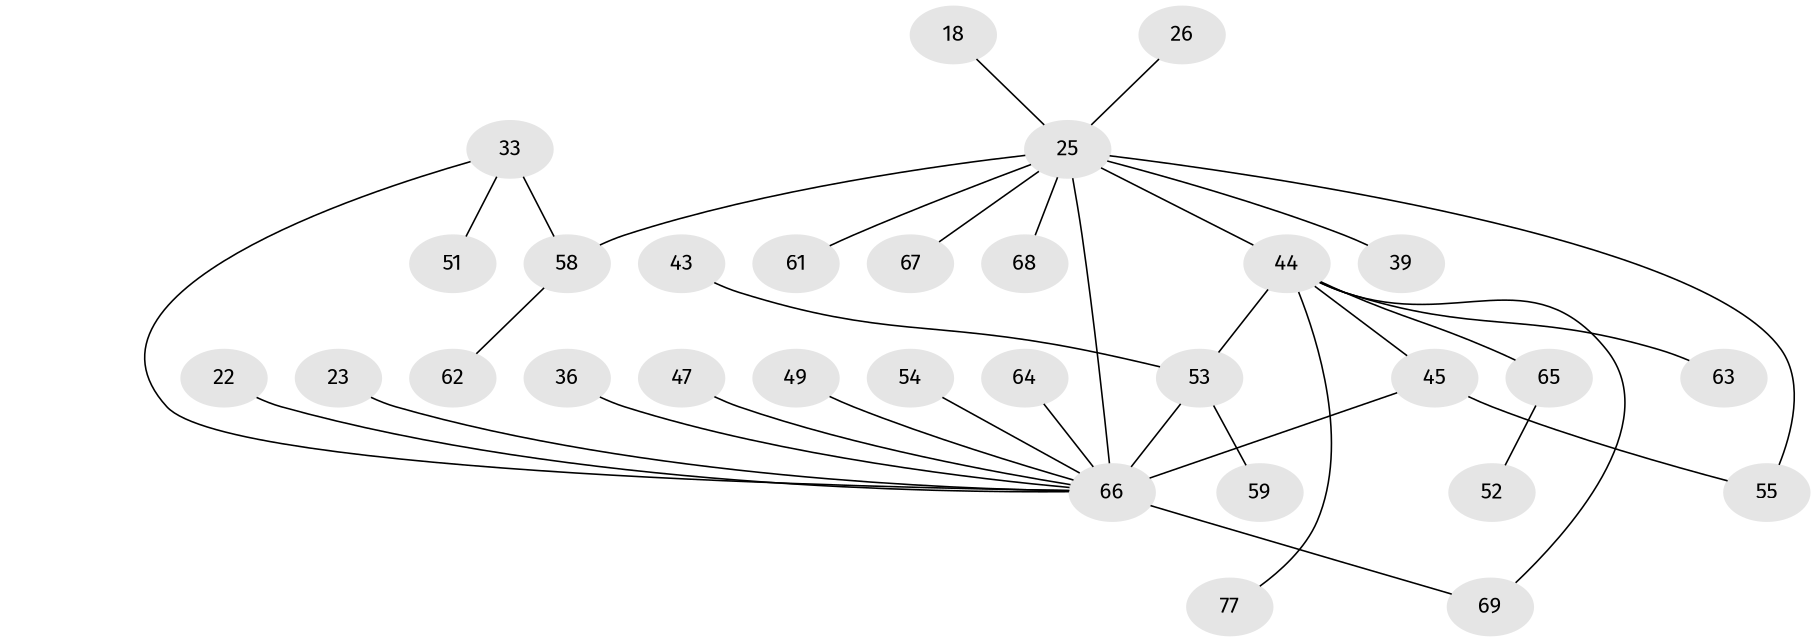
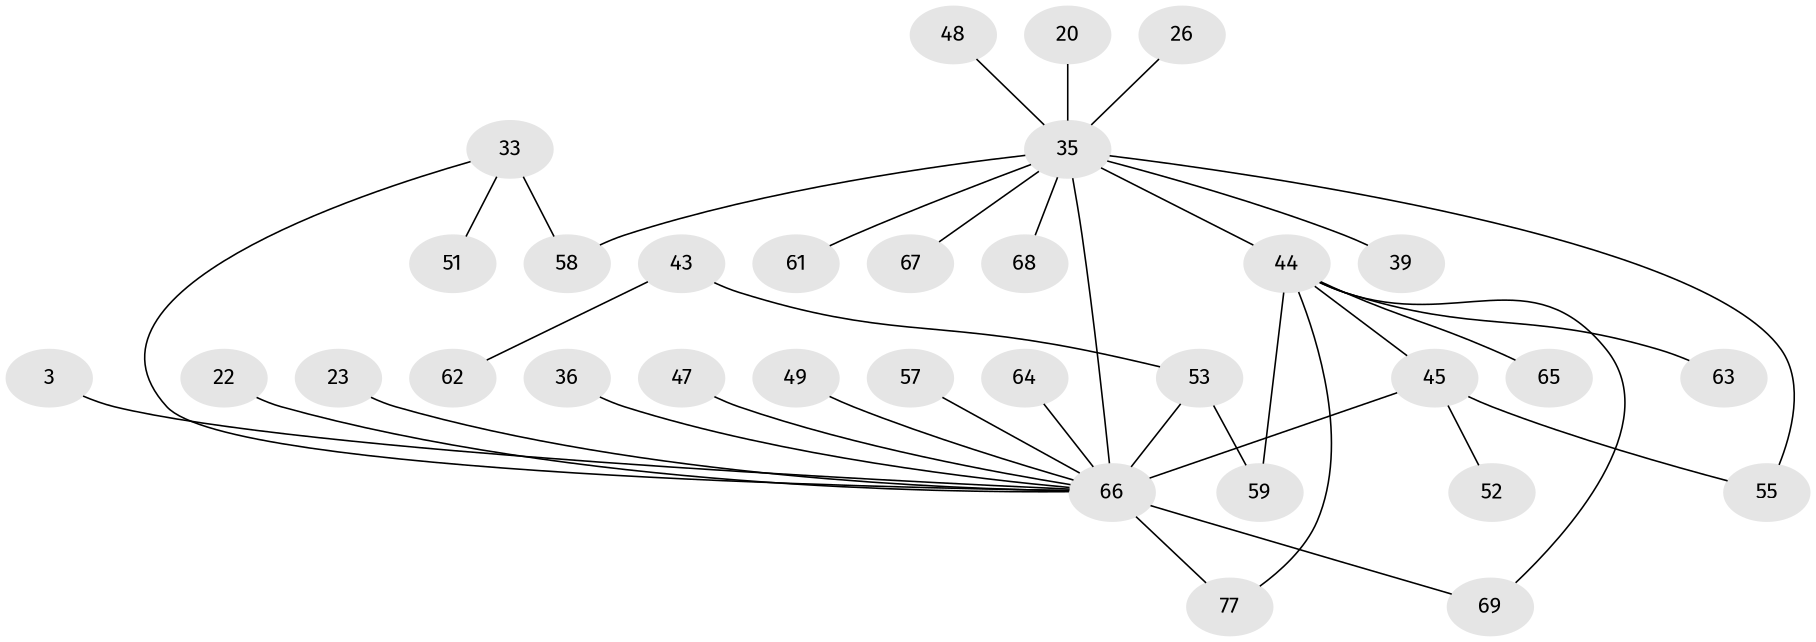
  graph {
    fontname="Fira Sans"
    node [color=gray90 fontname="Fira Sans" style=filled]
    edge [fontname="Fira Sans"]
    66 [super="+1+13+2"]
    69
    n3 [label=77 super="+70"]
-   35 [super="+4+5" label=25]
+   3
+   35 [super="+4+5"]
    58 [super="+30+7"]
    39
    44 [super="+40+9+12+14+27+31"]
    55 [super="+48"]
    61
    67
    68
-   18
+   18 [label=48]
    62
+   20 [super="+6"]
    22
    23
    26 [super="+15"]
    33 [super="+17"]
    51 [super="+42"]
    53 [super="+10"]
    45 [super="+25+28"]
    63
    65
    36
    59
    43
    52
    47
    49 [super="+37"]
-   54
+   54 [label=57]
    64
    66 -- 69
+   66 -- n3
+   3 -- 66
    35 -- 66 [weight=3]
    35 -- 58 [weight=3]
    35 -- 39
    35 -- 44
    35 -- 55
    35 -- 61
    35 -- 67
    35 -- 68
-   58 -- 62
+   43 -- 62
    44 -- 69
    44 -- n3
-   44 -- 53 [weight=3]
+   44 -- 59 [weight=3]
    44 -- 45
    44 -- 63
    44 -- 65
    18 -- 35
+   20 -- 35
    22 -- 66
    23 -- 66
    26 -- 35
    33 -- 66
    33 -- 58 [weight=2]
    33 -- 51
    53 -- 66 [weight=4]
    53 -- 59
    45 -- 66 [weight=2]
    45 -- 55
-   65 -- 52
+   45 -- 52
    36 -- 66
    43 -- 53
    47 -- 66
    49 -- 66
    54 -- 66
    64 -- 66
  }
